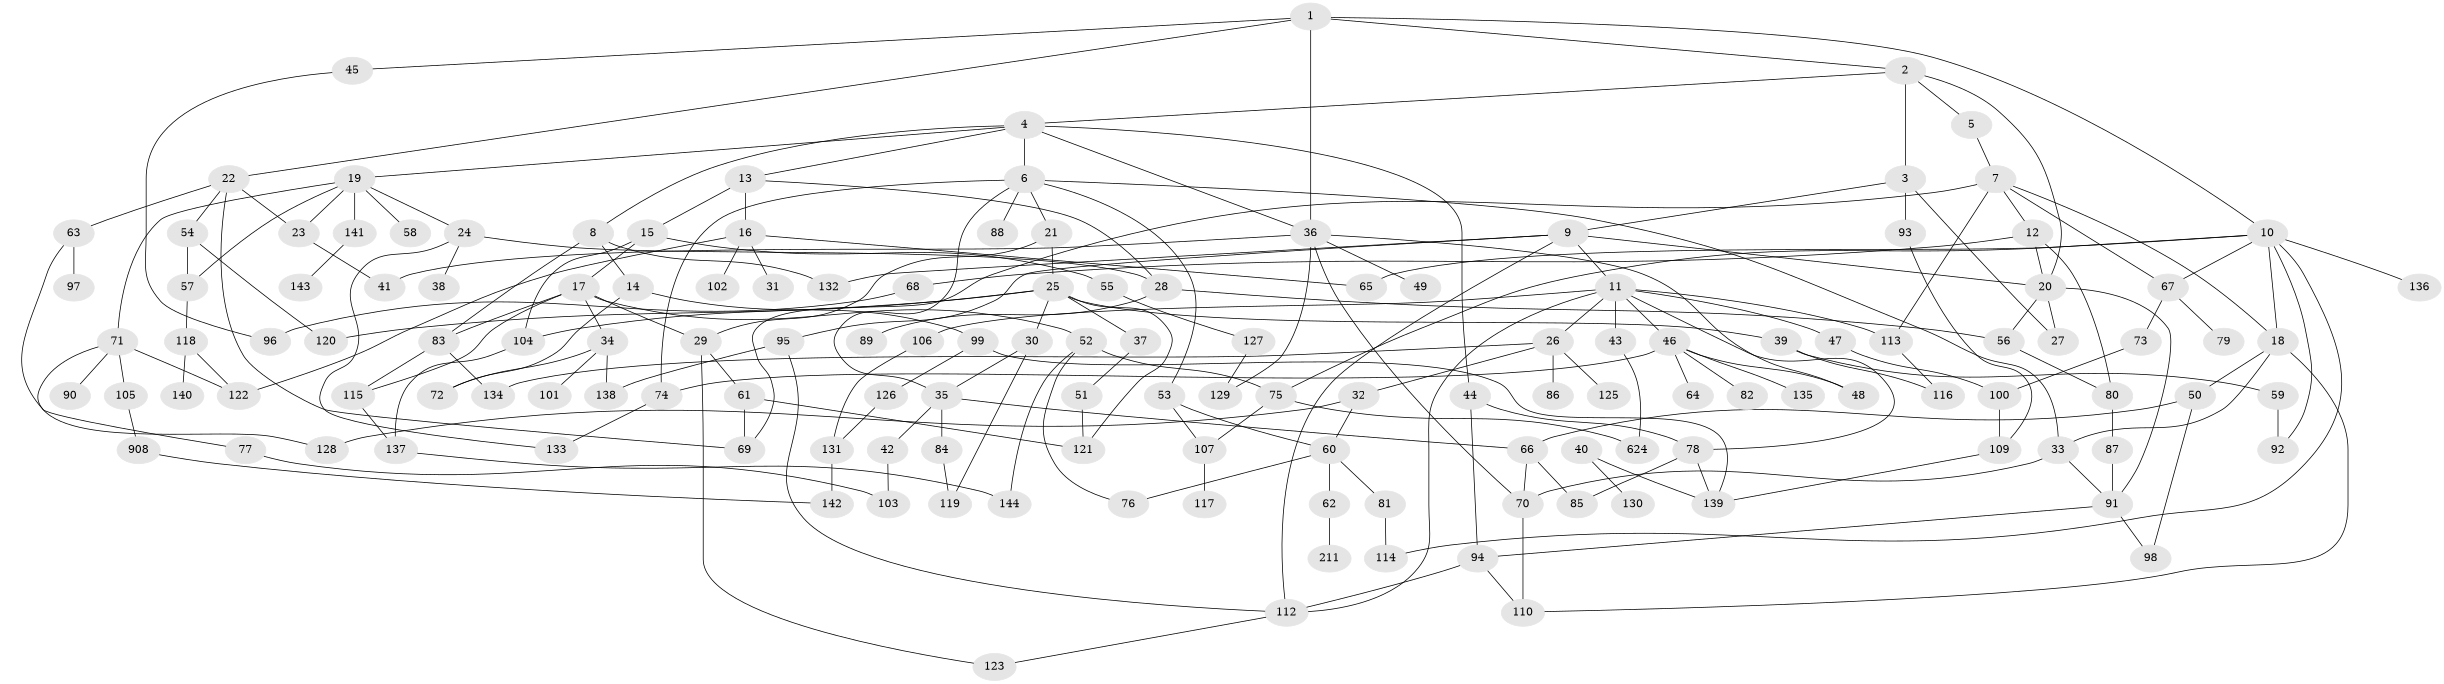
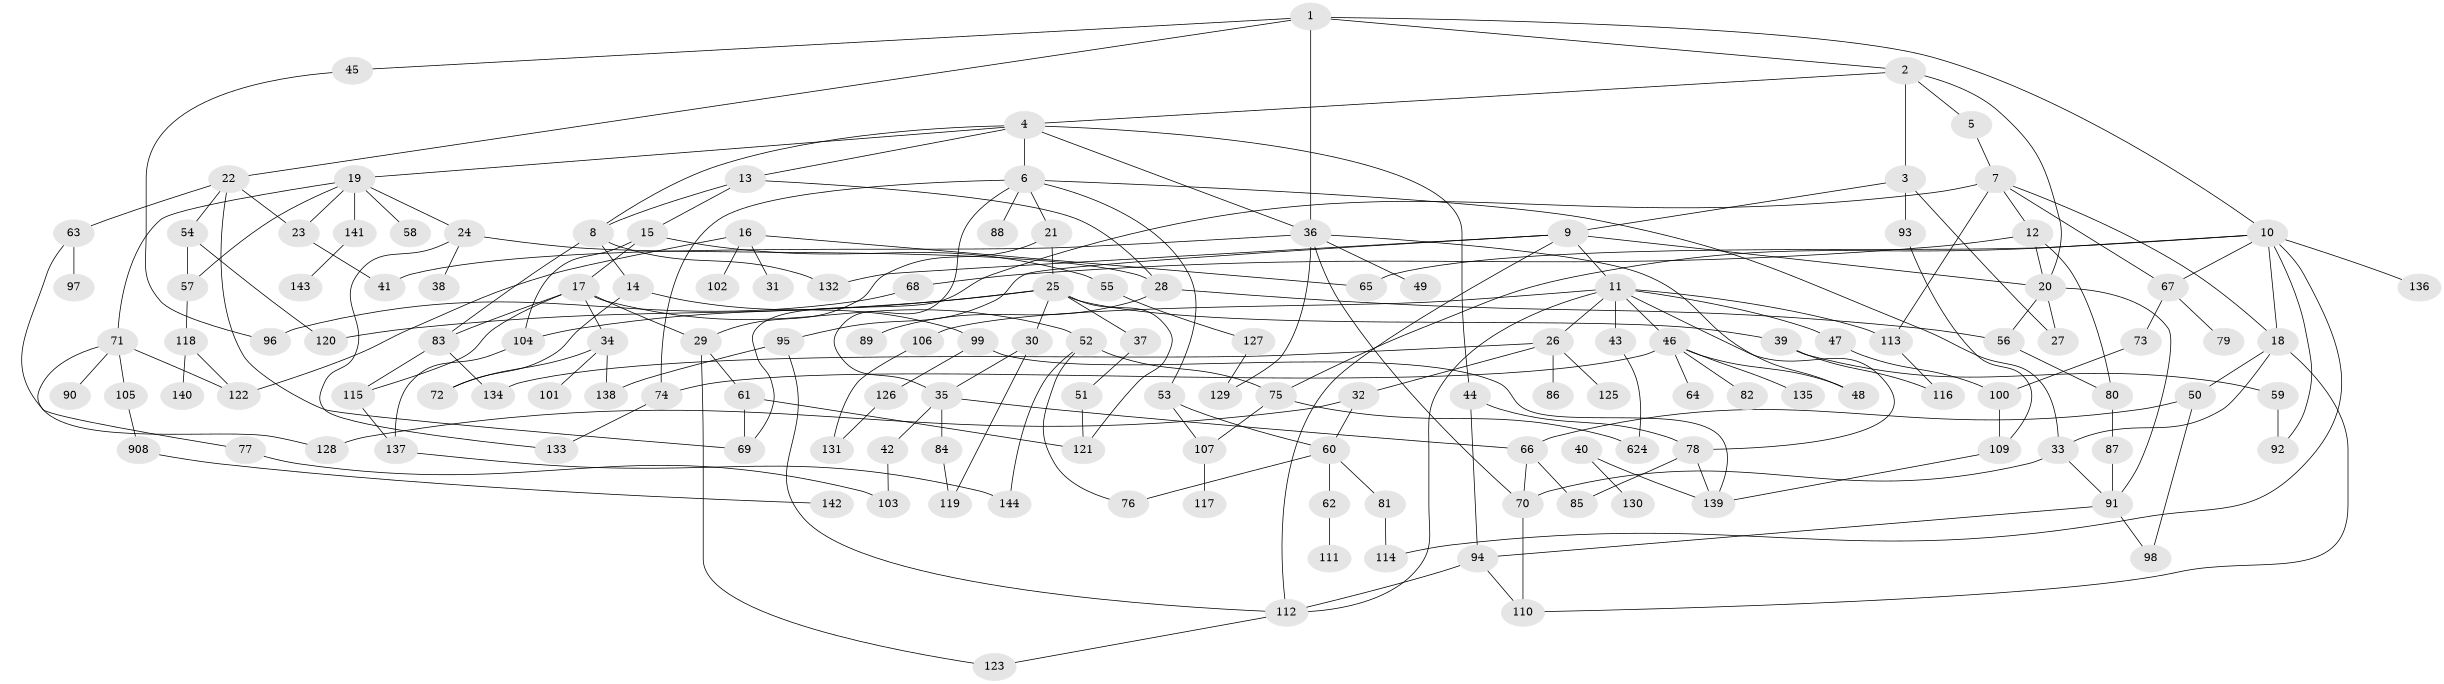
  graph {
    node [color=gray90 style=filled]
    1
    2
    10
    22
    36
    45
    3
    4
    5
    20
    18
    67
    65
    75
    92
    114
    136
    69
    23
    54
    63
    41
    70
    48
    49
    129
    96
    9
    27
    93
    6
    8
    13
    19
    44
    7
    56
    91
    132
    11
    95
    112
    109
    21
    33
    35
    53
    74
    88
    14
    83
    15
    16
    28
    24
    57
    58
    71
    141
    78
    94
    12
    113
    29
    25
    42
    66
    84
    60
    107
    133
    68
    80
    50
    110
    73
    79
    116
    72
    99
    115
    134
    26
    43
    46
    47
    106
    138
    123
    n90 [label=624]
    32
    86
    125
    64
    82
    135
    100
    139
    85
    131
    87
    17
    55
    104
    31
    102
    122
    89
    126
    34
    52
    127
    137
    61
    101
    76
    144
    98
    38
    118
    77
    90
    105
    143
    30
    37
    39
    120
    121
    128
    97
    119
    51
    59
    40
    130
    62
    81
    103
    117
    140
-   111 [label=211]
+   111
    n143 [label=908]
    142
    1 -- 2
    1 -- 10
    1 -- 22
    1 -- 36
    1 -- 45
    2 -- 3
    2 -- 4
    2 -- 5
    2 -- 20
    10 -- 18
    10 -- 67
    10 -- 65
    10 -- 75
    10 -- 92
    10 -- 114
    10 -- 136
    22 -- 69
    22 -- 23
    22 -- 54
    22 -- 63
    36 -- 41
    36 -- 70
    36 -- 48
    36 -- 49
    36 -- 129
    45 -- 96
    3 -- 9
    3 -- 27
    3 -- 93
    4 -- 36
    4 -- 6
    4 -- 8
    4 -- 13
    4 -- 19
    4 -- 44
    5 -- 7
    20 -- 27
    20 -- 56
    20 -- 91
    18 -- 33
    18 -- 50
    18 -- 110
    67 -- 73
    67 -- 79
    75 -- 107
    75 -- n90
    23 -- 41
    54 -- 57
    54 -- 120
    63 -- 128
    63 -- 97
    70 -- 110
    9 -- 20
    9 -- 132
    9 -- 11
    9 -- 95
    9 -- 112
    93 -- 109
    6 -- 21
    6 -- 33
    6 -- 35
    6 -- 53
    6 -- 74
    6 -- 88
    8 -- 132
    8 -- 14
    8 -- 83
    13 -- 15
-   13 -- 16
+   13 -- 8
    13 -- 28
    19 -- 23
    19 -- 24
    19 -- 57
    19 -- 58
    19 -- 71
    19 -- 141
    44 -- 78
    44 -- 94
    7 -- 18
    7 -- 67
    7 -- 69
    7 -- 12
    7 -- 113
    56 -- 80
    91 -- 94
    91 -- 98
    11 -- 112
    11 -- 78
    11 -- 113
    11 -- 26
    11 -- 43
    11 -- 46
    11 -- 47
    11 -- 106
    95 -- 112
    95 -- 138
    112 -- 123
    109 -- 139
    21 -- 29
    21 -- 25
    33 -- 70
    33 -- 91
    35 -- 42
    35 -- 66
    35 -- 84
    53 -- 60
    53 -- 107
    74 -- 133
    14 -- 72
    14 -- 99
    83 -- 115
    83 -- 134
    15 -- 17
    15 -- 55
    15 -- 104
    16 -- 65
    16 -- 31
    16 -- 102
    16 -- 122
    28 -- 56
    28 -- 89
    24 -- 28
    24 -- 133
    24 -- 38
    57 -- 118
    71 -- 122
    71 -- 77
    71 -- 90
    71 -- 105
    141 -- 143
    78 -- 139
    78 -- 85
    94 -- 112
    94 -- 110
    12 -- 20
    12 -- 68
    12 -- 80
    113 -- 116
    29 -- 123
    29 -- 61
    25 -- 104
    25 -- 30
    25 -- 37
    25 -- 39
    25 -- 120
    25 -- 121
    42 -- 103
    66 -- 70
    66 -- 85
    84 -- 119
    60 -- 76
    60 -- 62
    60 -- 81
    107 -- 117
    68 -- 96
    80 -- 87
    50 -- 66
    50 -- 98
    73 -- 100
    99 -- 139
    99 -- 126
    115 -- 137
    26 -- 134
    26 -- 32
    26 -- 86
    26 -- 125
    43 -- n90
    46 -- 48
    46 -- 74
    46 -- 64
    46 -- 82
    46 -- 135
    47 -- 100
    106 -- 131
    32 -- 60
    32 -- 128
    100 -- 109
-   131 -- 142
    87 -- 91
    17 -- 83
    17 -- 29
    17 -- 115
    17 -- 34
    17 -- 52
    55 -- 127
    104 -- 137
    126 -- 131
    34 -- 72
    34 -- 138
    34 -- 101
    52 -- 75
    52 -- 76
    52 -- 144
    127 -- 129
    137 -- 144
    61 -- 69
    61 -- 121
    118 -- 122
    118 -- 140
    77 -- 103
    105 -- n143
    30 -- 35
    30 -- 119
    37 -- 51
    39 -- 116
    39 -- 59
    51 -- 121
    59 -- 92
    40 -- 139
    40 -- 130
    62 -- 111
    81 -- 114
    n143 -- 142
  }
